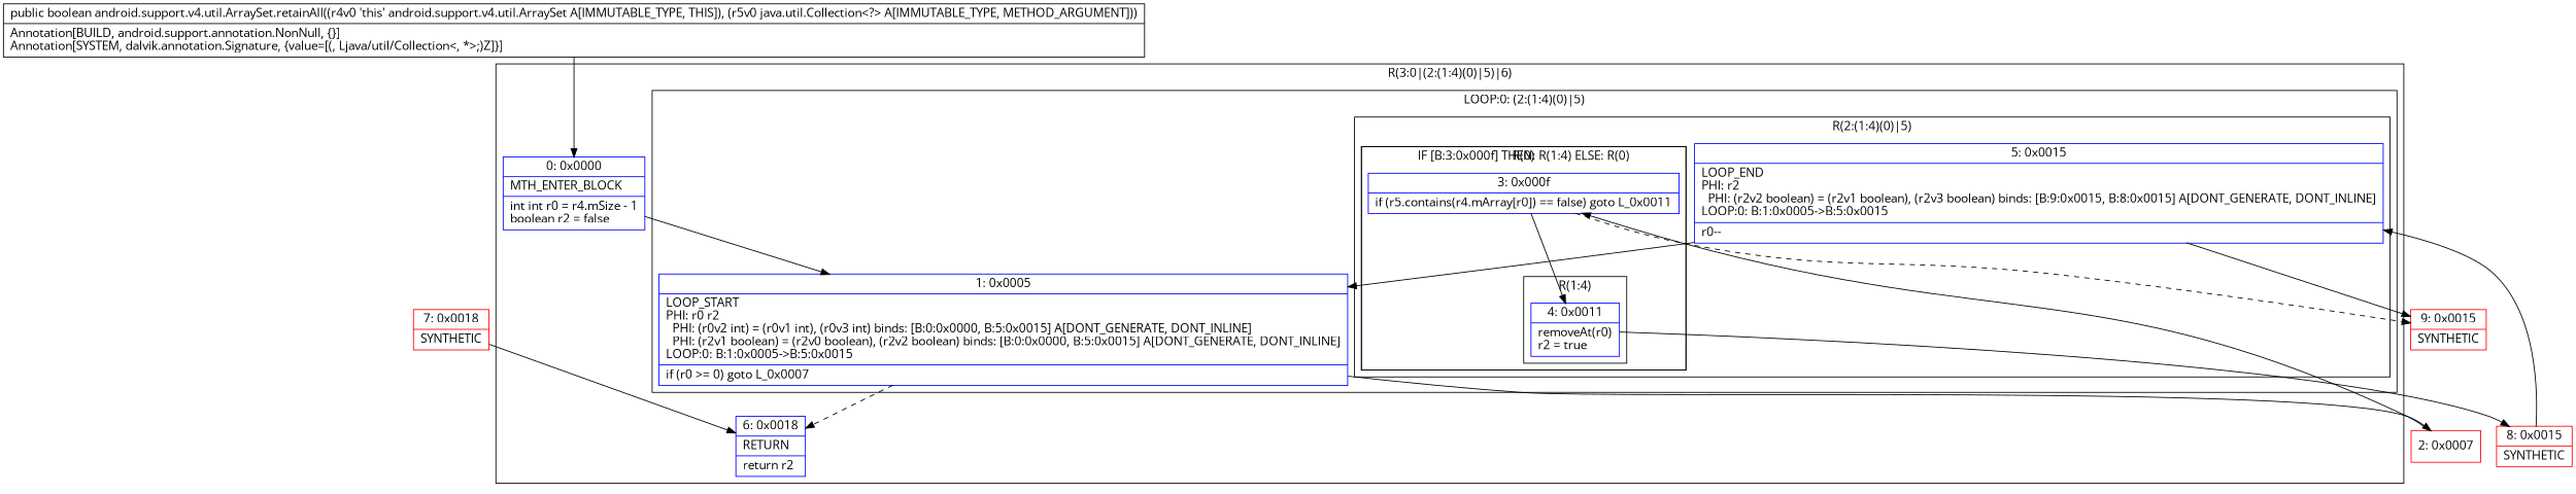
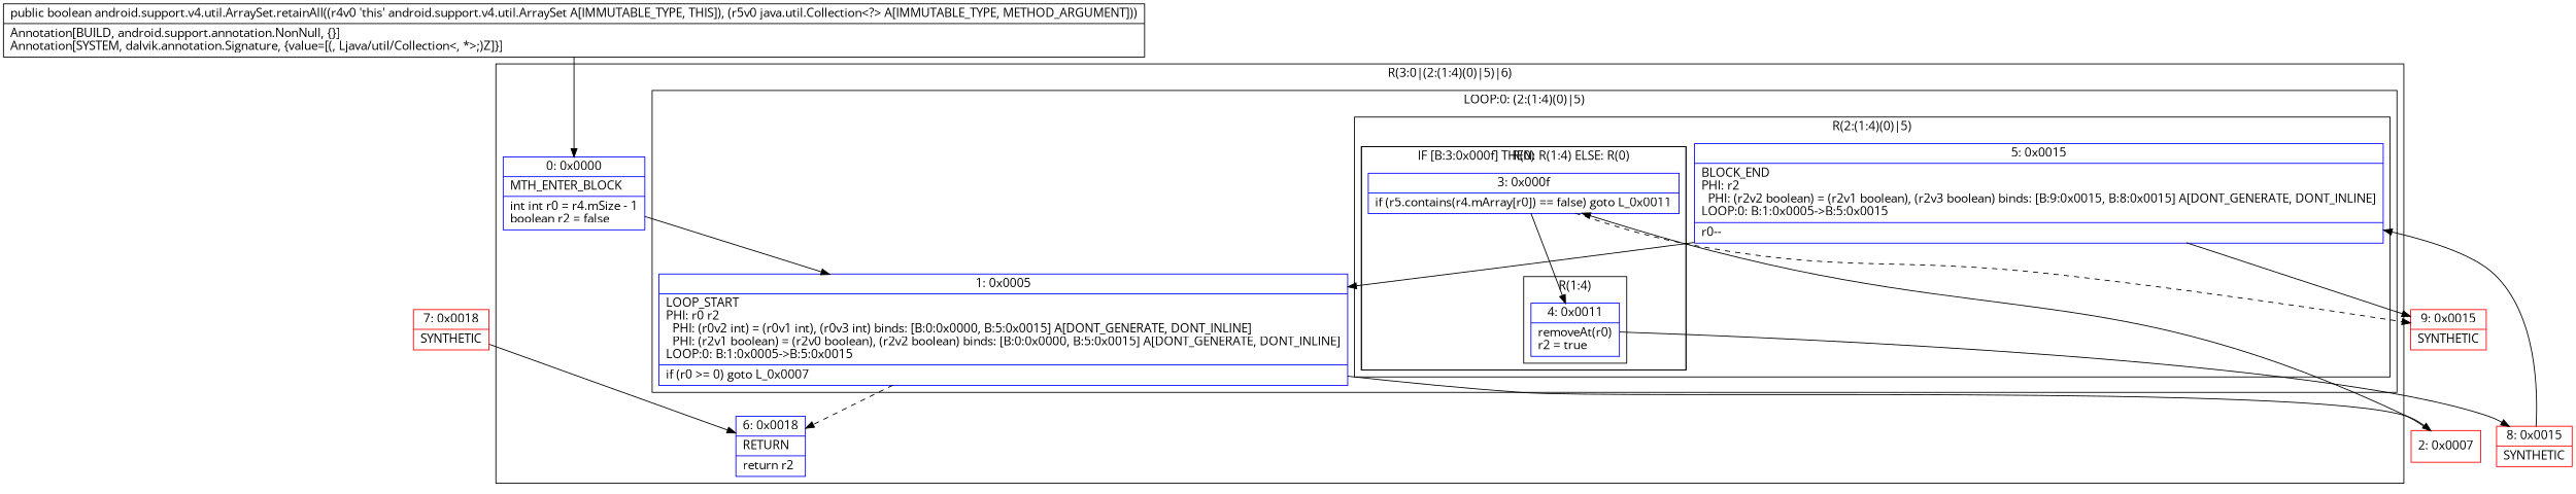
  digraph {
    fontname="Open Sans"
    node [color=blue fontname="Open Sans" shape=record]
    edge [fontname="Open Sans"]
    n1 [label="{4\:\ 0x0011|removeAt(r0)\lr2 = true\l}"]
    n2 [label="{3\:\ 0x000f|if (r5.contains(r4.mArray[r0]) == false) goto L_0x0011\l}"]
-   n3 [label="{5\:\ 0x0015|LOOP_END\lPHI: r2 \l  PHI: (r2v2 boolean) = (r2v1 boolean), (r2v3 boolean) binds: [B:9:0x0015, B:8:0x0015] A[DONT_GENERATE, DONT_INLINE]\lLOOP:0: B:1:0x0005\-\>B:5:0x0015\l|r0\-\-\l}"]
+   n3 [label="{5\:\ 0x0015|BLOCK_END\lPHI: r2 \l  PHI: (r2v2 boolean) = (r2v1 boolean), (r2v3 boolean) binds: [B:9:0x0015, B:8:0x0015] A[DONT_GENERATE, DONT_INLINE]\lLOOP:0: B:1:0x0005\-\>B:5:0x0015\l|r0\-\-\l}"]
    n4 [label="{1\:\ 0x0005|LOOP_START\lPHI: r0 r2 \l  PHI: (r0v2 int) = (r0v1 int), (r0v3 int) binds: [B:0:0x0000, B:5:0x0015] A[DONT_GENERATE, DONT_INLINE]\l  PHI: (r2v1 boolean) = (r2v0 boolean), (r2v2 boolean) binds: [B:0:0x0000, B:5:0x0015] A[DONT_GENERATE, DONT_INLINE]\lLOOP:0: B:1:0x0005\-\>B:5:0x0015\l|if (r0 \>= 0) goto L_0x0007\l}"]
    n5 [label="{0\:\ 0x0000|MTH_ENTER_BLOCK\l|int int r0 = r4.mSize \- 1\lboolean r2 = false\l}"]
    n6 [label="{6\:\ 0x0018|RETURN\l|return r2\l}"]
    n7 [color=red label="{8\:\ 0x0015|SYNTHETIC\l}"]
    n8 [color=red label="{9\:\ 0x0015|SYNTHETIC\l}"]
    n9 [color=red label="{2\:\ 0x0007}"]
    n10 [color=red label="{7\:\ 0x0018|SYNTHETIC\l}"]
    n11 [label="{public boolean android.support.v4.util.ArraySet.retainAll((r4v0 'this' android.support.v4.util.ArraySet A[IMMUTABLE_TYPE, THIS]), (r5v0 java.util.Collection\<?\> A[IMMUTABLE_TYPE, METHOD_ARGUMENT]))  | Annotation[BUILD, android.support.annotation.NonNull, \{\}]\lAnnotation[SYSTEM, dalvik.annotation.Signature, \{value=[(, Ljava\/util\/Collection\<, *\>;)Z]\}]\l}" color=""]
    subgraph cluster_1 {
      label="R(3:0|(2:(1:4)(0)|5)|6)"
      n5
      n6
      subgraph cluster_2 {
        label="LOOP:0: (2:(1:4)(0)|5)"
        n4
        subgraph cluster_3 {
          label="R(2:(1:4)(0)|5)"
          n3
          subgraph cluster_4 {
            label="IF [B:3:0x000f] THEN: R(1:4) ELSE: R(0)"
            n2
            subgraph cluster_5 {
              label="R(1:4)"
              n1
            }
            subgraph cluster_6 {
              label="R(0)"
            }
          }
        }
      }
    }
    n1 -> n7
    n2 -> n1
    n2 -> n8 [style=dashed]
    n3 -> n4
    n3 -> n8
    n4 -> n6 [style=dashed]
    n4 -> n9
    n5 -> n4
    n7 -> n3
    n9 -> n2
    n10 -> n6
    n11 -> n5
  }
